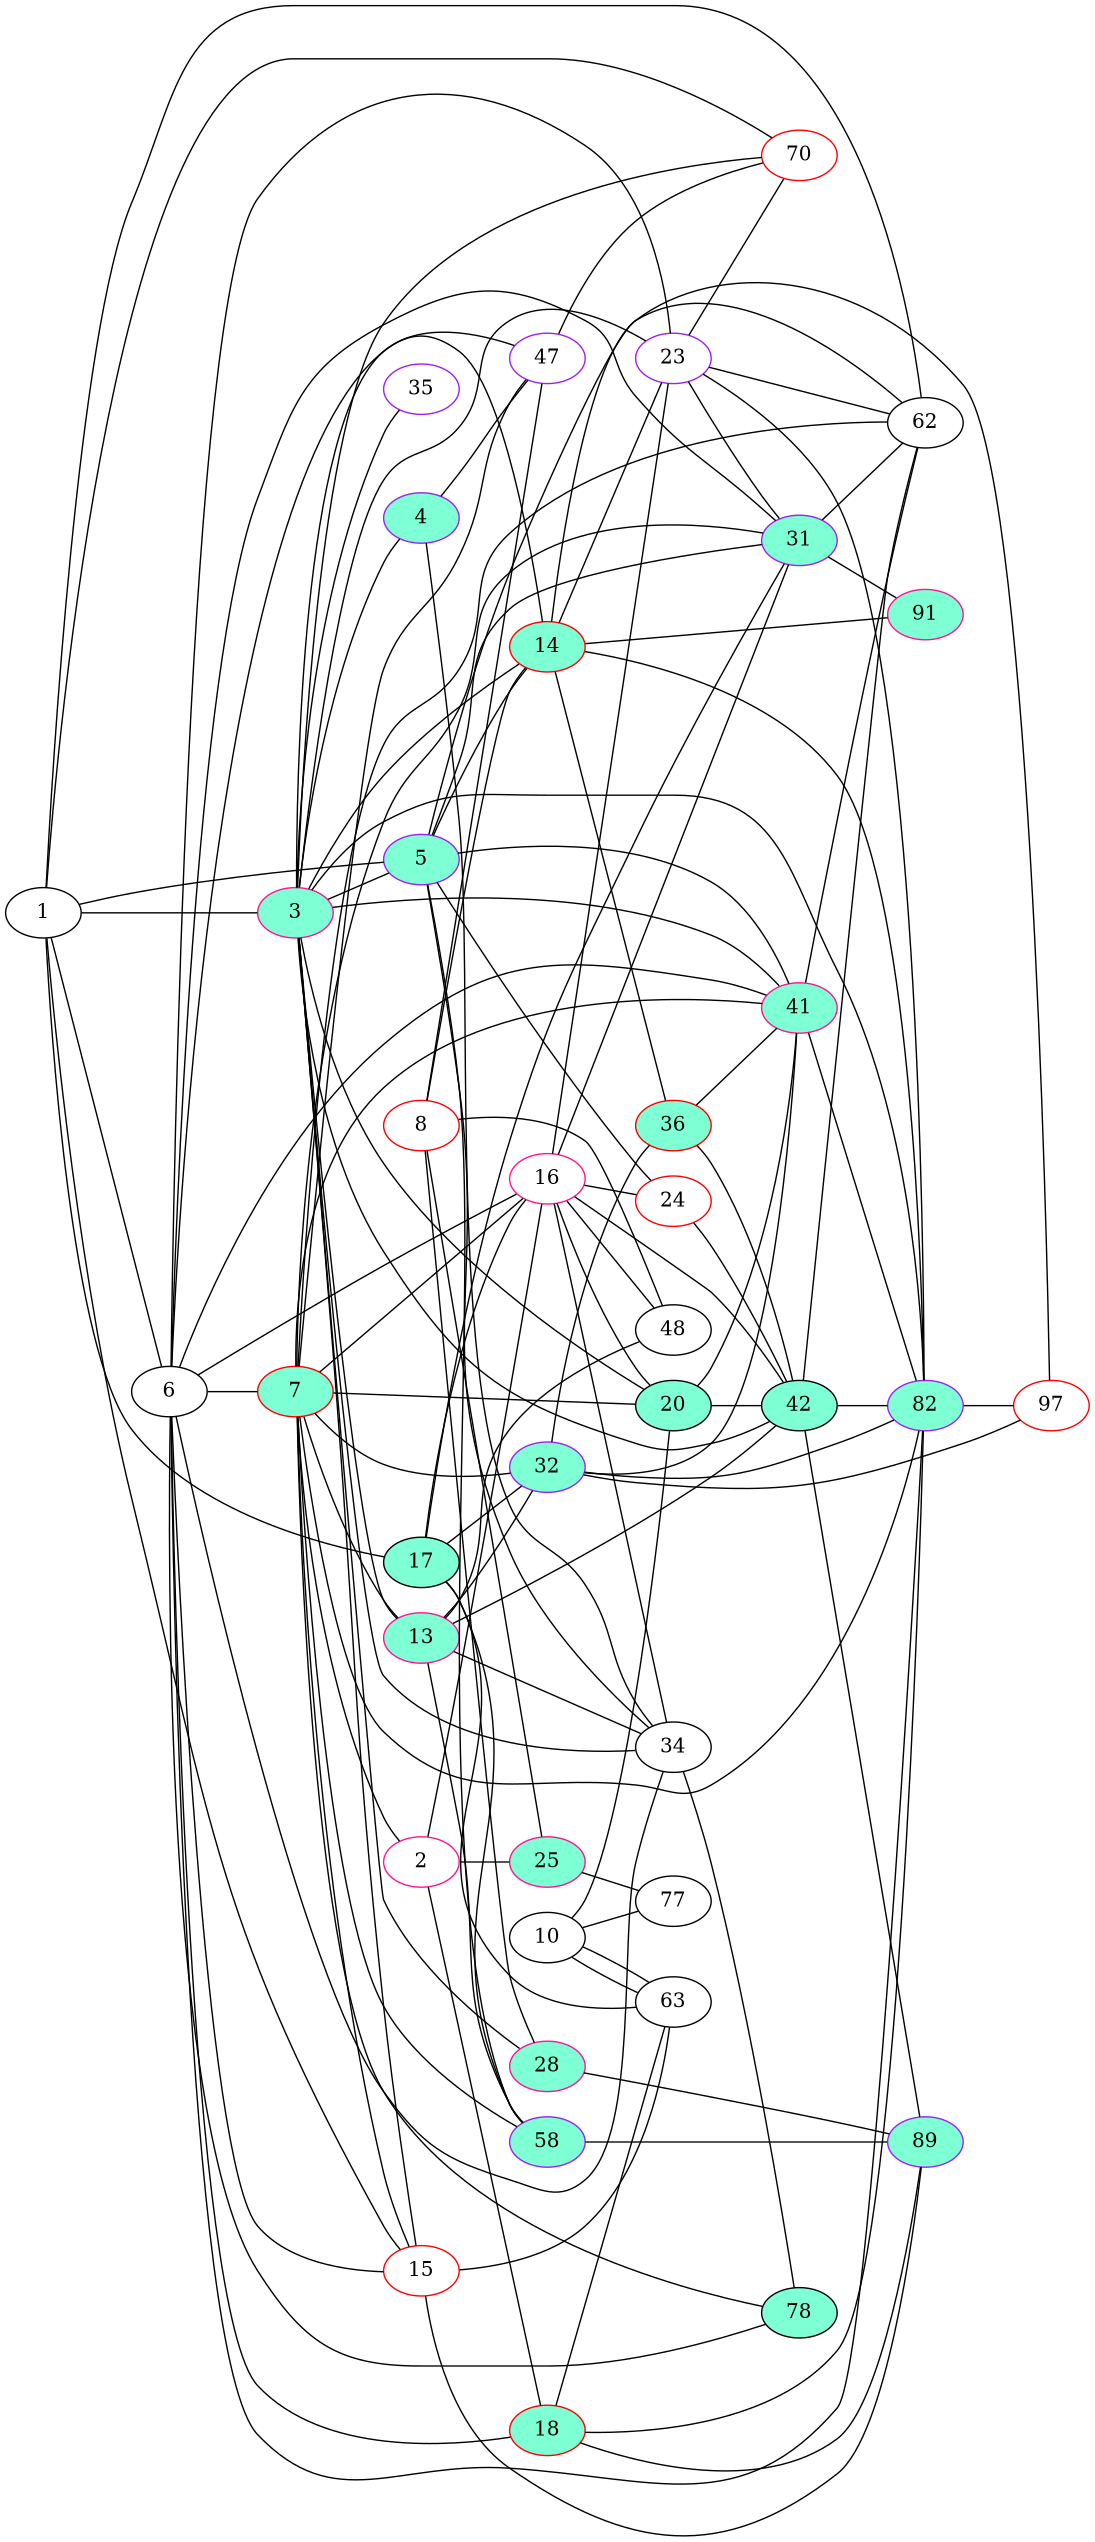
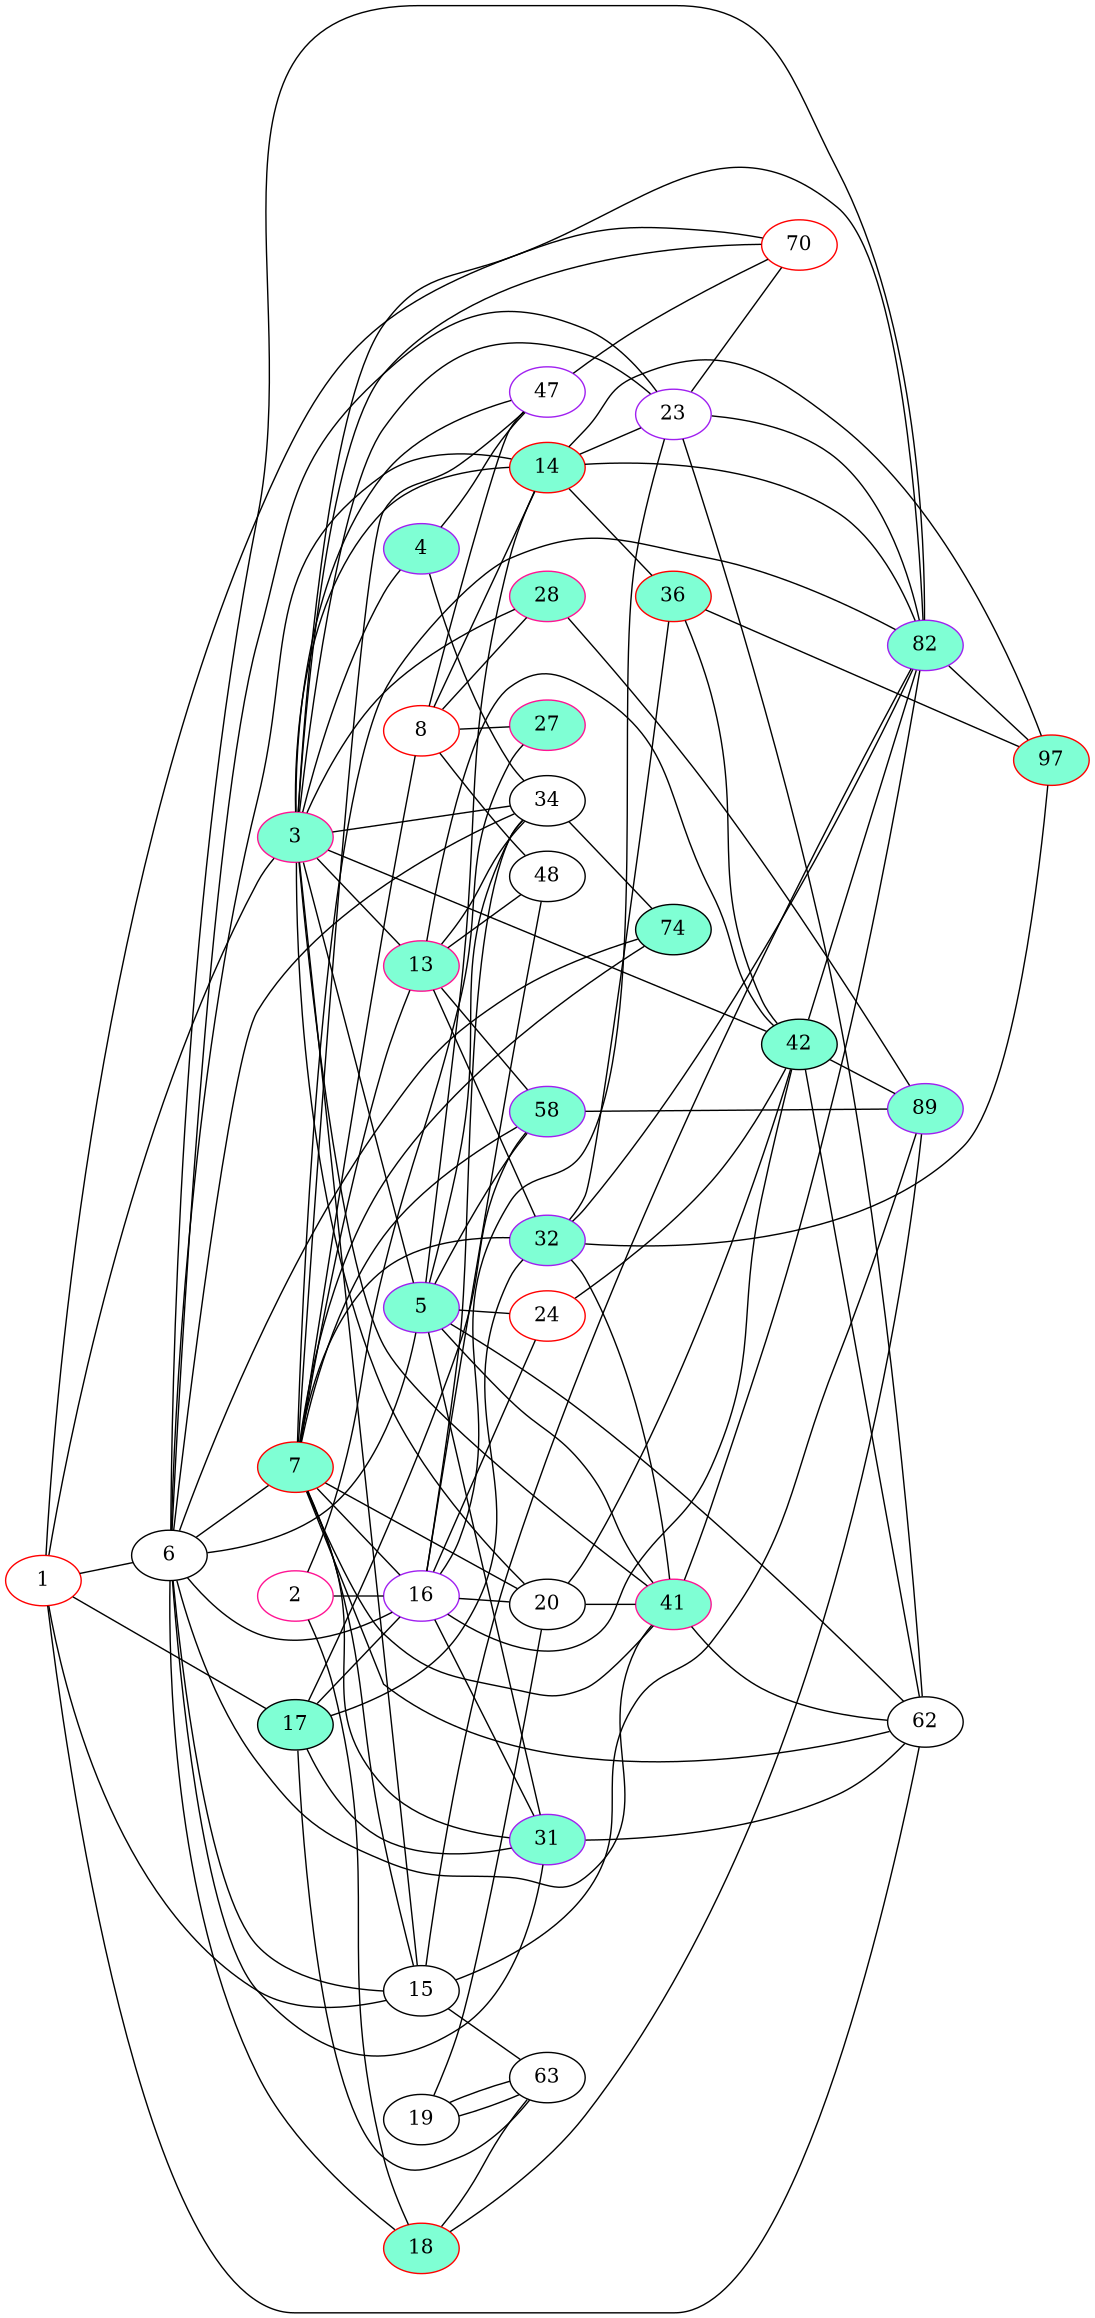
  graph {
    rankdir=LR
    node [color=black fillcolor=aquamarine style=filled]
-   1 [fillcolor=white super="+95"]
+   1 [color=red fillcolor=white super="+95"]
    3 [color=deeppink super="+26+54+9+67"]
    5 [color=purple super="+44+84"]
    6 [fillcolor=white super="+38+65+46"]
    n5 [label=17 super="+64+52"]
-   15 [color=red fillcolor=white super="+88+66"]
+   15 [fillcolor=white super="+88+66"]
    62 [fillcolor=white super="+83"]
    70 [color=red fillcolor=white super="+96"]
    23 [color=purple fillcolor=white super="+60"]
    4 [color=purple]
    13 [color=deeppink super="+21"]
    14 [color=red super="+27+87"]
-   20 [super="+55"]
+   20 [fillcolor=white super="+55"]
    28 [color=deeppink]
    34 [fillcolor=white super="+59"]
-   35 [color=purple fillcolor=white]
    41 [color=deeppink super="+45"]
    42 [super="+56"]
    47 [color=purple fillcolor=white super="+73"]
    82 [color=purple super="+90+85"]
    24 [color=red fillcolor=white]
    31 [color=purple super="+50"]
    58 [color=purple]
-   16 [color=deeppink fillcolor=white super="+37+17"]
+   16 [color=purple fillcolor=white super="+37+17"]
    18 [color=red super="+68"]
    7 [color=red super="+72+12+30+40"]
-   78
+   78 [label=74]
    32 [color=purple super="+76+39"]
    63 [fillcolor=white super="+79"]
    89 [color=purple]
    2 [color=deeppink fillcolor=white super="+33"]
-   25 [color=deeppink]
+   25 [color=deeppink label=27]
    48 [fillcolor=white]
-   77 [fillcolor=white]
    36 [color=red super="+61"]
-   91 [color=deeppink]
-   97 [color=red fillcolor=white]
+   97 [color=red]
    8 [color=red fillcolor=white super="+22"]
-   10 [fillcolor=white]
+   10 [fillcolor=white label=19]
    1 -- 3
-   1 -- 5
+   6 -- 5
    1 -- 6
    1 -- n5
    1 -- 15
    1 -- 62
    1 -- 70
    3 -- 5
    3 -- 15 [weight=2]
    3 -- 70
    3 -- 23
    3 -- 4
    3 -- 13
    3 -- 14
    3 -- 20 [weight=2]
    3 -- 28
    3 -- 34
-   3 -- 35 [weight=2]
    3 -- 41 [weight=2]
    3 -- 42
    3 -- 47
    3 -- 82
    5 -- 62
    5 -- 14
    5 -- 34
    5 -- 41
    5 -- 24 [weight=2]
    5 -- 31
    5 -- 58
    6 -- 15 [weight=2]
    6 -- 23
    6 -- 14
    6 -- 34
    6 -- 41
    6 -- 82
    6 -- 31 [weight=2]
    6 -- 16
    6 -- 18
    6 -- 7 [weight=2]
    6 -- 78
    n5 -- 31
    n5 -- 58
    n5 -- 16
    n5 -- 32
    n5 -- 63
-   18 -- 82
+   15 -- 82
    15 -- 63
    15 -- 89
    23 -- 62
    23 -- 70
    23 -- 82
-   23 -- 31
    4 -- 34
    4 -- 47
    13 -- 34
    13 -- 42 [weight=2]
    13 -- 58
    13 -- 32
    13 -- 48
    14 -- 23
    14 -- 82
    14 -- 36
-   14 -- 91
    14 -- 97
    20 -- 41 [weight=2]
    20 -- 42 [weight=2]
    28 -- 89
    34 -- 78
    41 -- 62
    41 -- 82
    42 -- 62
    42 -- 82
    42 -- 89
    47 -- 70
    82 -- 97
    24 -- 42
    31 -- 62
-   31 -- 91
    58 -- 89
    16 -- 23
    16 -- 20
    16 -- 34
    16 -- 42
    16 -- 24
    16 -- 31
    16 -- 48
    18 -- 63
    18 -- 89
    7 -- 15
    7 -- 62
    7 -- 13
    7 -- 20
    7 -- 41 [weight=2]
    7 -- 47
    7 -- 82
    7 -- 31 [weight=2]
    7 -- 58
    7 -- 16
    7 -- 78
    7 -- 32
-   7 -- 2
+   7 -- 8
    32 -- 41
    32 -- 82
    32 -- 36
    32 -- 97
    2 -- 16 [weight=2]
    2 -- 18
    2 -- 25
-   25 -- 77
-   36 -- 41
+   36 -- 97
    36 -- 42
    8 -- 14
    8 -- 28
    8 -- 47
    8 -- 25
    8 -- 48
    10 -- 20
    10 -- 63
    10 -- 63
-   10 -- 77
  }
